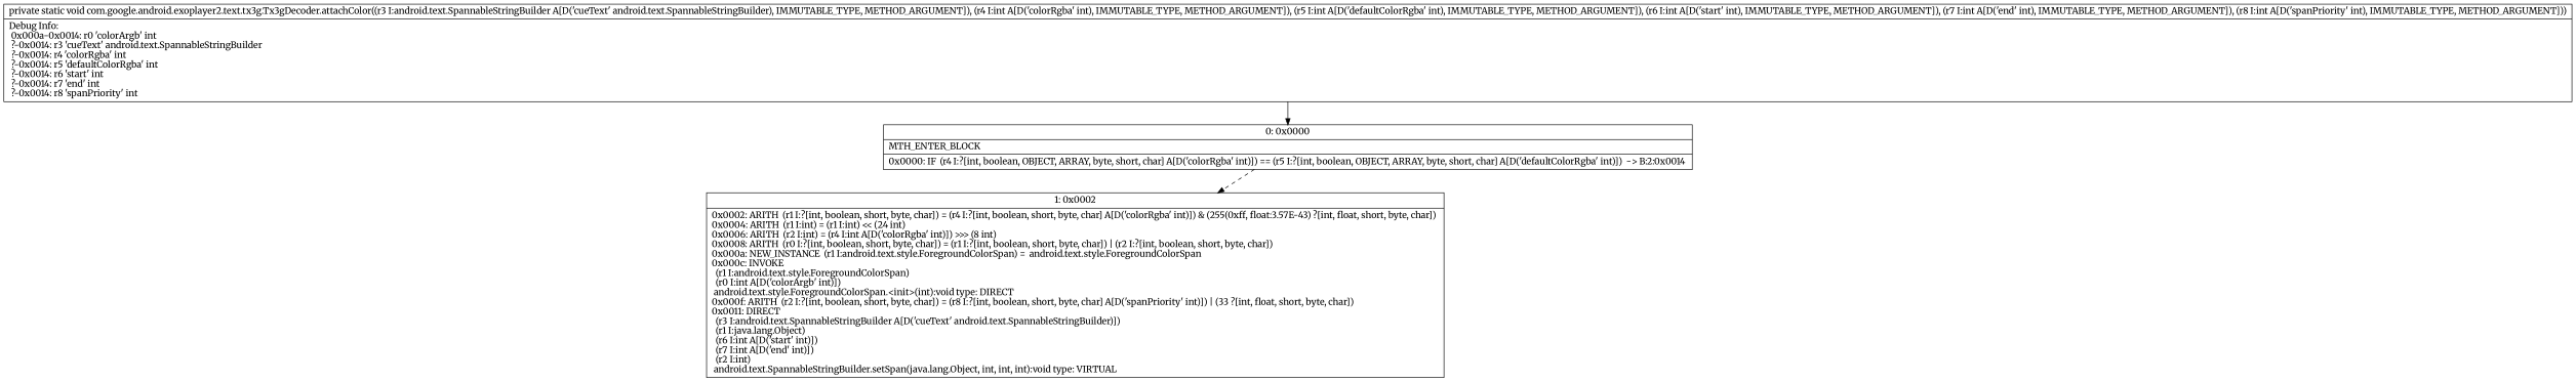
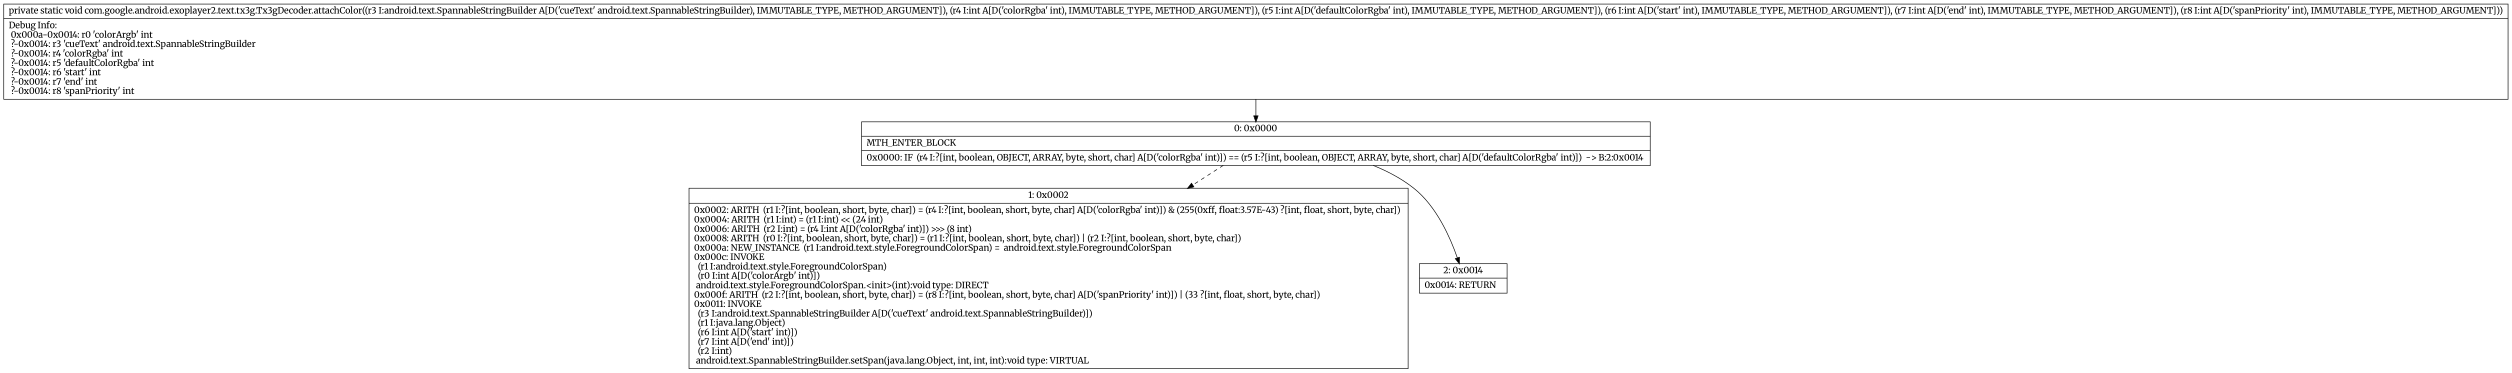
  digraph {
    fontname=Merriweather
    node [fontname=Merriweather shape=record]
    edge [fontname=Merriweather]
    n1 [label="{0\:\ 0x0000|MTH_ENTER_BLOCK\l|0x0000: IF  (r4 I:?[int, boolean, OBJECT, ARRAY, byte, short, char] A[D('colorRgba' int)]) == (r5 I:?[int, boolean, OBJECT, ARRAY, byte, short, char] A[D('defaultColorRgba' int)])  \-\> B:2:0x0014 \l}"]
-   n2 [label="{1\:\ 0x0002|0x0002: ARITH  (r1 I:?[int, boolean, short, byte, char]) = (r4 I:?[int, boolean, short, byte, char] A[D('colorRgba' int)]) & (255(0xff, float:3.57E\-43) ?[int, float, short, byte, char]) \l0x0004: ARITH  (r1 I:int) = (r1 I:int) \<\< (24 int) \l0x0006: ARITH  (r2 I:int) = (r4 I:int A[D('colorRgba' int)]) \>\>\> (8 int) \l0x0008: ARITH  (r0 I:?[int, boolean, short, byte, char]) = (r1 I:?[int, boolean, short, byte, char]) \| (r2 I:?[int, boolean, short, byte, char]) \l0x000a: NEW_INSTANCE  (r1 I:android.text.style.ForegroundColorSpan) =  android.text.style.ForegroundColorSpan \l0x000c: INVOKE  \l  (r1 I:android.text.style.ForegroundColorSpan)\l  (r0 I:int A[D('colorArgb' int)])\l android.text.style.ForegroundColorSpan.\<init\>(int):void type: DIRECT \l0x000f: ARITH  (r2 I:?[int, boolean, short, byte, char]) = (r8 I:?[int, boolean, short, byte, char] A[D('spanPriority' int)]) \| (33 ?[int, float, short, byte, char]) \l0x0011: DIRECT  \l  (r3 I:android.text.SpannableStringBuilder A[D('cueText' android.text.SpannableStringBuilder)])\l  (r1 I:java.lang.Object)\l  (r6 I:int A[D('start' int)])\l  (r7 I:int A[D('end' int)])\l  (r2 I:int)\l android.text.SpannableStringBuilder.setSpan(java.lang.Object, int, int, int):void type: VIRTUAL \l}"]
+   n2 [label="{1\:\ 0x0002|0x0002: ARITH  (r1 I:?[int, boolean, short, byte, char]) = (r4 I:?[int, boolean, short, byte, char] A[D('colorRgba' int)]) & (255(0xff, float:3.57E\-43) ?[int, float, short, byte, char]) \l0x0004: ARITH  (r1 I:int) = (r1 I:int) \<\< (24 int) \l0x0006: ARITH  (r2 I:int) = (r4 I:int A[D('colorRgba' int)]) \>\>\> (8 int) \l0x0008: ARITH  (r0 I:?[int, boolean, short, byte, char]) = (r1 I:?[int, boolean, short, byte, char]) \| (r2 I:?[int, boolean, short, byte, char]) \l0x000a: NEW_INSTANCE  (r1 I:android.text.style.ForegroundColorSpan) =  android.text.style.ForegroundColorSpan \l0x000c: INVOKE  \l  (r1 I:android.text.style.ForegroundColorSpan)\l  (r0 I:int A[D('colorArgb' int)])\l android.text.style.ForegroundColorSpan.\<init\>(int):void type: DIRECT \l0x000f: ARITH  (r2 I:?[int, boolean, short, byte, char]) = (r8 I:?[int, boolean, short, byte, char] A[D('spanPriority' int)]) \| (33 ?[int, float, short, byte, char]) \l0x0011: INVOKE  \l  (r3 I:android.text.SpannableStringBuilder A[D('cueText' android.text.SpannableStringBuilder)])\l  (r1 I:java.lang.Object)\l  (r6 I:int A[D('start' int)])\l  (r7 I:int A[D('end' int)])\l  (r2 I:int)\l android.text.SpannableStringBuilder.setSpan(java.lang.Object, int, int, int):void type: VIRTUAL \l}"]
+   n3 [label="{2\:\ 0x0014|0x0014: RETURN   \l}"]
    n4 [label="{private static void com.google.android.exoplayer2.text.tx3g.Tx3gDecoder.attachColor((r3 I:android.text.SpannableStringBuilder A[D('cueText' android.text.SpannableStringBuilder), IMMUTABLE_TYPE, METHOD_ARGUMENT]), (r4 I:int A[D('colorRgba' int), IMMUTABLE_TYPE, METHOD_ARGUMENT]), (r5 I:int A[D('defaultColorRgba' int), IMMUTABLE_TYPE, METHOD_ARGUMENT]), (r6 I:int A[D('start' int), IMMUTABLE_TYPE, METHOD_ARGUMENT]), (r7 I:int A[D('end' int), IMMUTABLE_TYPE, METHOD_ARGUMENT]), (r8 I:int A[D('spanPriority' int), IMMUTABLE_TYPE, METHOD_ARGUMENT]))  | Debug Info:\l  0x000a\-0x0014: r0 'colorArgb' int\l  ?\-0x0014: r3 'cueText' android.text.SpannableStringBuilder\l  ?\-0x0014: r4 'colorRgba' int\l  ?\-0x0014: r5 'defaultColorRgba' int\l  ?\-0x0014: r6 'start' int\l  ?\-0x0014: r7 'end' int\l  ?\-0x0014: r8 'spanPriority' int\l}"]
    n1 -> n2 [style=dashed]
+   n1 -> n3
    n4 -> n1
  }
